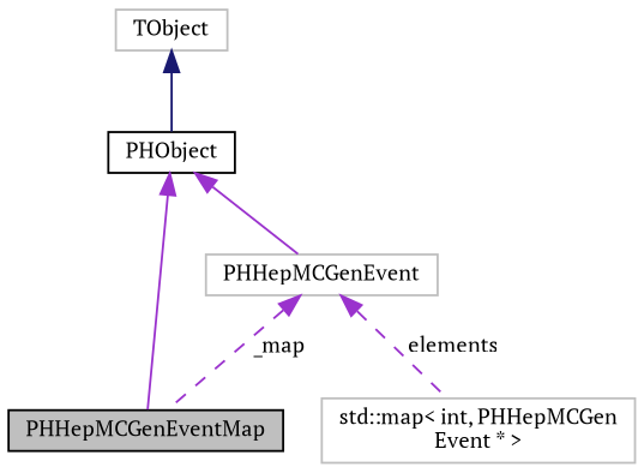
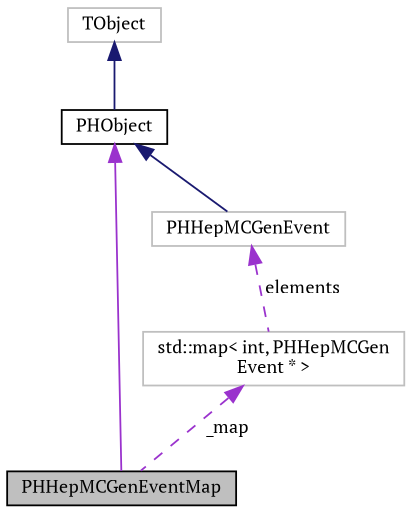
  digraph {
    fontname="PT Serif"
    node [color=grey75 fontname="PT Serif" fontsize=10 shape=record]
    edge [color=darkorchid3 dir=back fontname="PT Serif" fontsize=10 labelfontname=FreeSans labelfontsize=10 style=solid]
    n1 [color=black fillcolor=grey75 fontcolor=black height=0.2 label=PHHepMCGenEventMap style=filled width=0.4]
    n2 [color=black height=0.2 label=PHObject width=0.4]
    n3 [height=0.2 label=PHHepMCGenEvent width=0.4]
    n4 [height=0.2 label="std::map\< int, PHHepMCGen\lEvent * \>" width=0.4]
    n5 [height=0.2 label=TObject width=0.4]
    n2 -> n1
-   n2 -> n3
+   n2 -> n3 [color=midnightblue]
    n3 -> n4 [label=" elements" style=dashed]
-   n3 -> n1 [label=" _map" style=dashed]
+   n4 -> n1 [label=" _map" style=dashed]
    n5 -> n2 [color=midnightblue]
  }
